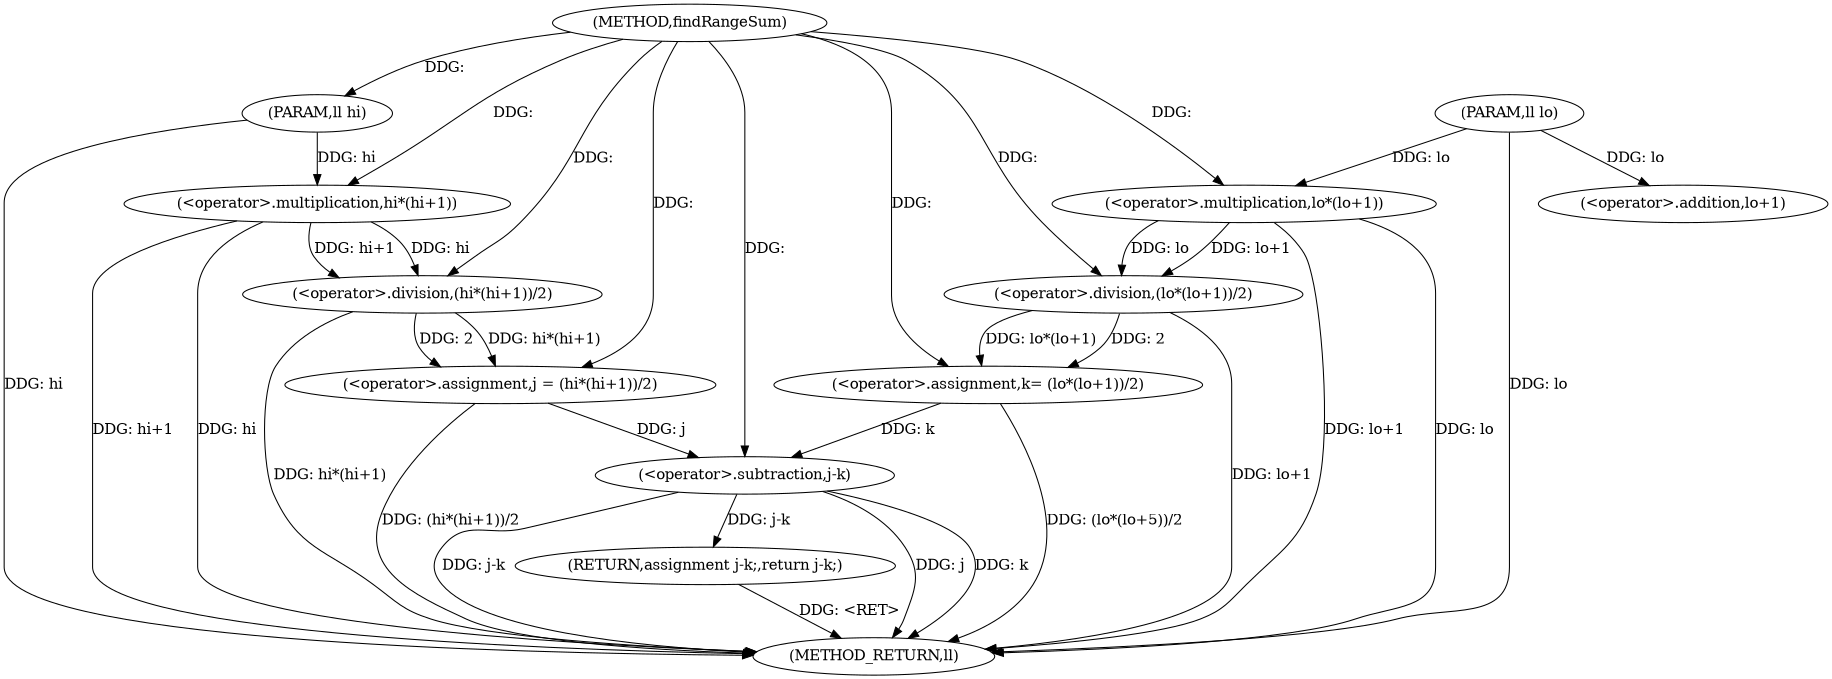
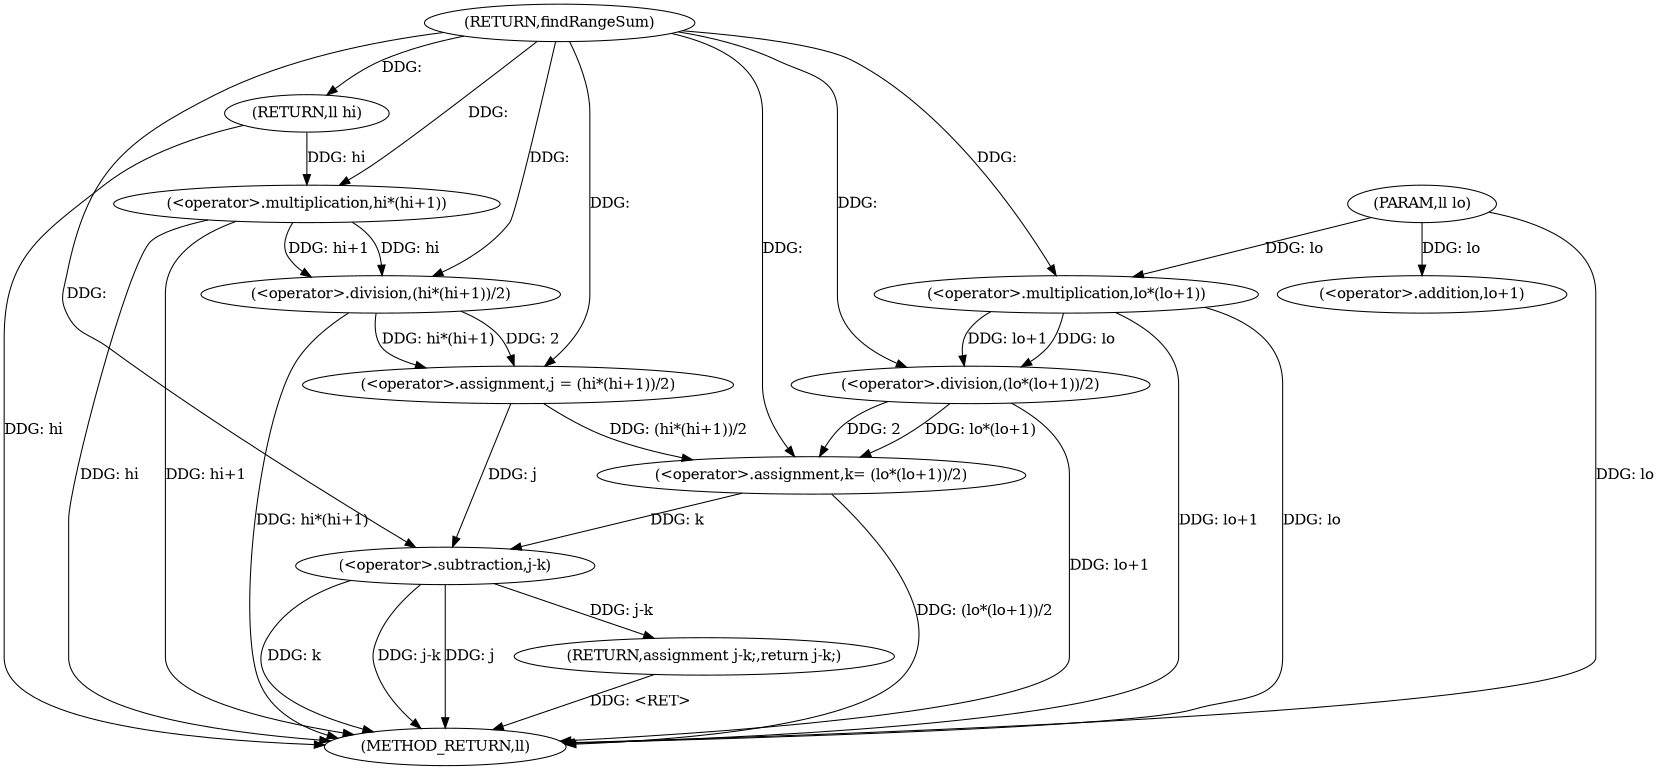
  digraph {
-   n1 [label="(METHOD,findRangeSum)"]
-   n2 [label="(PARAM,ll hi)"]
+   n1 [label="(RETURN,findRangeSum)"]
+   n2 [label="(RETURN,ll hi)"]
    n3 [label="(<operator>.assignment,j = (hi*(hi+1))/2)"]
    n4 [label="(<operator>.assignment,k= (lo*(lo+1))/2)"]
    n5 [label="(<operator>.subtraction,j-k)"]
    n6 [label="(<operator>.division,(hi*(hi+1))/2)"]
    n7 [label="(<operator>.division,(lo*(lo+1))/2)"]
    n8 [label="(<operator>.multiplication,hi*(hi+1))"]
    n9 [label="(<operator>.multiplication,lo*(lo+1))"]
    n10 [label="(METHOD_RETURN,ll)"]
    n11 [label="(PARAM,ll lo)"]
    n12 [label="(<operator>.addition,lo+1)"]
    n13 [label="(RETURN,assignment j-k;,return j-k;)"]
    n1 -> n2 [label="DDG: "]
    n1 -> n3 [label="DDG: "]
    n1 -> n4 [label="DDG: "]
    n1 -> n5 [label="DDG: "]
    n1 -> n6 [label="DDG: "]
    n1 -> n7 [label="DDG: "]
    n1 -> n8 [label="DDG: "]
    n1 -> n9 [label="DDG: "]
    n2 -> n8 [label="DDG: hi"]
    n2 -> n10 [label="DDG: hi"]
    n3 -> n5 [label="DDG: j"]
-   n3 -> n10 [label="DDG: (hi*(hi+1))/2"]
+   n3 -> n4 [label="DDG: (hi*(hi+1))/2"]
    n4 -> n5 [label="DDG: k"]
-   n4 -> n10 [label="DDG: (lo*(lo+5))/2"]
+   n4 -> n10 [label="DDG: (lo*(lo+1))/2"]
    n5 -> n10 [label="DDG: j"]
    n5 -> n10 [label="DDG: k"]
    n5 -> n10 [label="DDG: j-k"]
    n5 -> n13 [label="DDG: j-k"]
    n6 -> n3 [label="DDG: hi*(hi+1)"]
    n6 -> n3 [label="DDG: 2"]
    n6 -> n10 [label="DDG: hi*(hi+1)"]
    n7 -> n4 [label="DDG: 2"]
    n7 -> n4 [label="DDG: lo*(lo+1)"]
    n7 -> n10 [label="DDG: lo+1"]
    n8 -> n6 [label="DDG: hi"]
    n8 -> n6 [label="DDG: hi+1"]
    n8 -> n10 [label="DDG: hi"]
    n8 -> n10 [label="DDG: hi+1"]
    n9 -> n7 [label="DDG: lo+1"]
    n9 -> n7 [label="DDG: lo"]
    n9 -> n10 [label="DDG: lo"]
    n9 -> n10 [label="DDG: lo+1"]
    n11 -> n9 [label="DDG: lo"]
    n11 -> n10 [label="DDG: lo"]
    n11 -> n12 [label="DDG: lo"]
    n13 -> n10 [label="DDG: <RET>"]
  }
